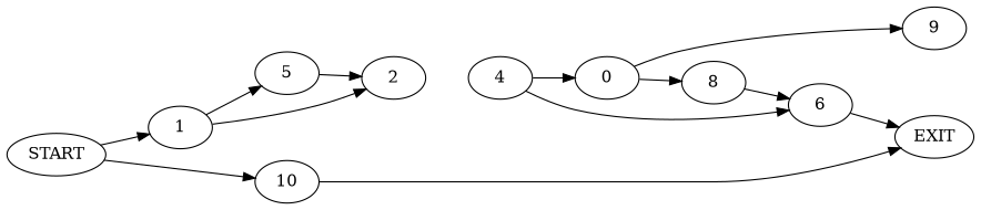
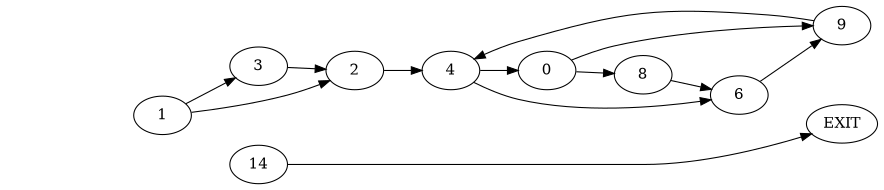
  digraph {
    rankdir=LR
-   n1 [label=START]
    1
-   10
+   10 [label=14]
    2
-   3 [label=5]
+   3
    n6 [label=EXIT]
    4
    n8 [label=0]
    6
    8
    9
-   n1 -> 1
-   n1 -> 10
    1 -> 2
    1 -> 3
    10 -> n6
+   2 -> 4
    3 -> 2
    4 -> n8
    4 -> 6
    n8 -> 8
    n8 -> 9
-   6 -> n6
+   6 -> 9
    8 -> 6
+   9 -> 4
  }
